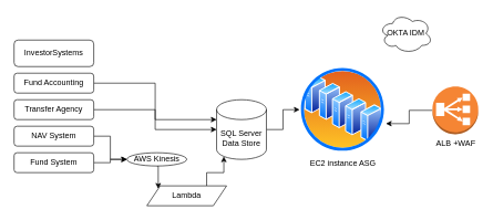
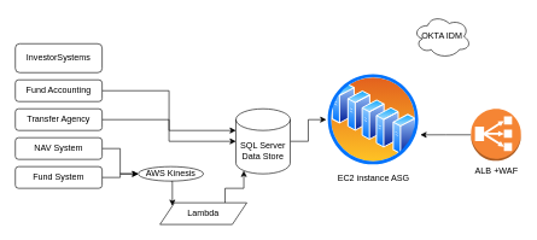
  <mxCell id="0" />
  <mxCell id="1" parent="0" />
  <mxCell id="2" value="InvestorSystems" style="rounded=1;whiteSpace=wrap;html=1;" vertex="1" parent="1"><mxGeometry x="20" y="60" width="120" height="40" as="geometry" /></mxCell>
  <mxCell id="3" style="edgeStyle=orthogonalEdgeStyle;rounded=0;orthogonalLoop=1;jettySize=auto;html=1;exitX=1;exitY=0.5;exitDx=0;exitDy=0;entryX=0;entryY=0;entryDx=0;entryDy=30;entryPerimeter=0;" edge="1" parent="1" source="4" target="12"><mxGeometry relative="1" as="geometry" /></mxCell>
  <mxCell id="4" value="Fund Accounting" style="rounded=1;whiteSpace=wrap;html=1;" vertex="1" parent="1"><mxGeometry x="20" y="110" width="120" height="30" as="geometry" /></mxCell>
  <mxCell id="5" style="edgeStyle=orthogonalEdgeStyle;rounded=0;orthogonalLoop=1;jettySize=auto;html=1;exitX=1;exitY=0.5;exitDx=0;exitDy=0;entryX=0;entryY=0.5;entryDx=0;entryDy=0;entryPerimeter=0;" edge="1" parent="1" source="6" target="12"><mxGeometry relative="1" as="geometry" /></mxCell>
  <mxCell id="6" value="Transfer Agency" style="rounded=1;whiteSpace=wrap;html=1;" vertex="1" parent="1"><mxGeometry x="20" y="150" width="120" height="30" as="geometry" /></mxCell>
  <mxCell id="7" style="edgeStyle=orthogonalEdgeStyle;rounded=0;orthogonalLoop=1;jettySize=auto;html=1;exitX=1;exitY=0.5;exitDx=0;exitDy=0;entryX=0;entryY=0.5;entryDx=0;entryDy=0;" edge="1" parent="1" source="8" target="14"><mxGeometry relative="1" as="geometry" /></mxCell>
  <mxCell id="8" value="NAV System" style="rounded=1;whiteSpace=wrap;html=1;" vertex="1" parent="1"><mxGeometry x="20" y="190" width="120" height="30" as="geometry" /></mxCell>
  <mxCell id="9" style="edgeStyle=orthogonalEdgeStyle;rounded=0;orthogonalLoop=1;jettySize=auto;html=1;exitX=1;exitY=0.5;exitDx=0;exitDy=0;entryX=0;entryY=0.5;entryDx=0;entryDy=0;" edge="1" parent="1" source="10" target="14"><mxGeometry relative="1" as="geometry" /></mxCell>
  <mxCell id="10" value="Fund System" style="rounded=1;whiteSpace=wrap;html=1;" vertex="1" parent="1"><mxGeometry x="20" y="230" width="120" height="30" as="geometry" /></mxCell>
  <mxCell id="11" value="" style="edgeStyle=orthogonalEdgeStyle;rounded=0;orthogonalLoop=1;jettySize=auto;html=1;" edge="1" parent="1" source="12" target="18"><mxGeometry relative="1" as="geometry" /></mxCell>
  <mxCell id="12" value="SQL Server&lt;br&gt;Data Store" style="shape=cylinder3;whiteSpace=wrap;html=1;boundedLbl=1;backgroundOutline=1;size=15;" vertex="1" parent="1"><mxGeometry x="325" y="150" width="75" height="90" as="geometry" /></mxCell>
  <mxCell id="13" style="edgeStyle=orthogonalEdgeStyle;rounded=0;orthogonalLoop=1;jettySize=auto;html=1;exitX=0.5;exitY=1;exitDx=0;exitDy=0;entryX=0;entryY=0;entryDx=0;entryDy=0;" edge="1" parent="1" source="14" target="16"><mxGeometry relative="1" as="geometry" /></mxCell>
  <mxCell id="14" value="AWS Kinesis" style="ellipse;whiteSpace=wrap;html=1;" vertex="1" parent="1"><mxGeometry x="190" y="230" width="90" height="20" as="geometry" /></mxCell>
  <mxCell id="15" style="edgeStyle=orthogonalEdgeStyle;rounded=0;orthogonalLoop=1;jettySize=auto;html=1;exitX=0.75;exitY=0;exitDx=0;exitDy=0;entryX=0.145;entryY=1;entryDx=0;entryDy=-4.35;entryPerimeter=0;" edge="1" parent="1" source="16" target="12"><mxGeometry relative="1" as="geometry" /></mxCell>
  <mxCell id="16" value="Lambda" style="shape=parallelogram;perimeter=parallelogramPerimeter;whiteSpace=wrap;html=1;fixedSize=1;" vertex="1" parent="1"><mxGeometry x="220" y="280" width="120" height="30" as="geometry" /></mxCell>
  <mxCell id="17" value="OKTA IDM" style="ellipse;shape=cloud;whiteSpace=wrap;html=1;" vertex="1" parent="1"><mxGeometry x="570" y="20" width="80" height="60" as="geometry" /></mxCell>
  <mxCell id="18" value="EC2 instance ASG" style="aspect=fixed;perimeter=ellipsePerimeter;html=1;align=center;shadow=0;dashed=0;spacingTop=3;image;image=img/lib/active_directory/server_farm.svg;" vertex="1" parent="1"><mxGeometry x="450" y="100" width="130" height="130" as="geometry" /></mxCell>
  <mxCell id="19" style="edgeStyle=orthogonalEdgeStyle;rounded=0;orthogonalLoop=1;jettySize=auto;html=1;entryX=1;entryY=0.662;entryDx=0;entryDy=0;entryPerimeter=0;" edge="1" parent="1" source="20" target="18"><mxGeometry relative="1" as="geometry" /></mxCell>
- <mxCell id="20" value="ALB +WAF" style="outlineConnect=0;dashed=0;verticalLabelPosition=bottom;verticalAlign=top;align=center;html=1;shape=mxgraph.aws3.classic_load_balancer;fillColor=#F58534;gradientColor=none;" vertex="1" parent="1"><mxGeometry x="650" y="130" width="69" height="72" as="geometry" /></mxCell>
+ <mxCell id="20" value="ALB +WAF" style="outlineConnect=0;dashed=0;verticalLabelPosition=bottom;verticalAlign=top;align=center;html=1;shape=mxgraph.aws3.classic_load_balancer;fillColor=#F58534;gradientColor=none;" vertex="1" parent="1"><mxGeometry x="650" y="150" width="69" height="72" as="geometry" /></mxCell>
